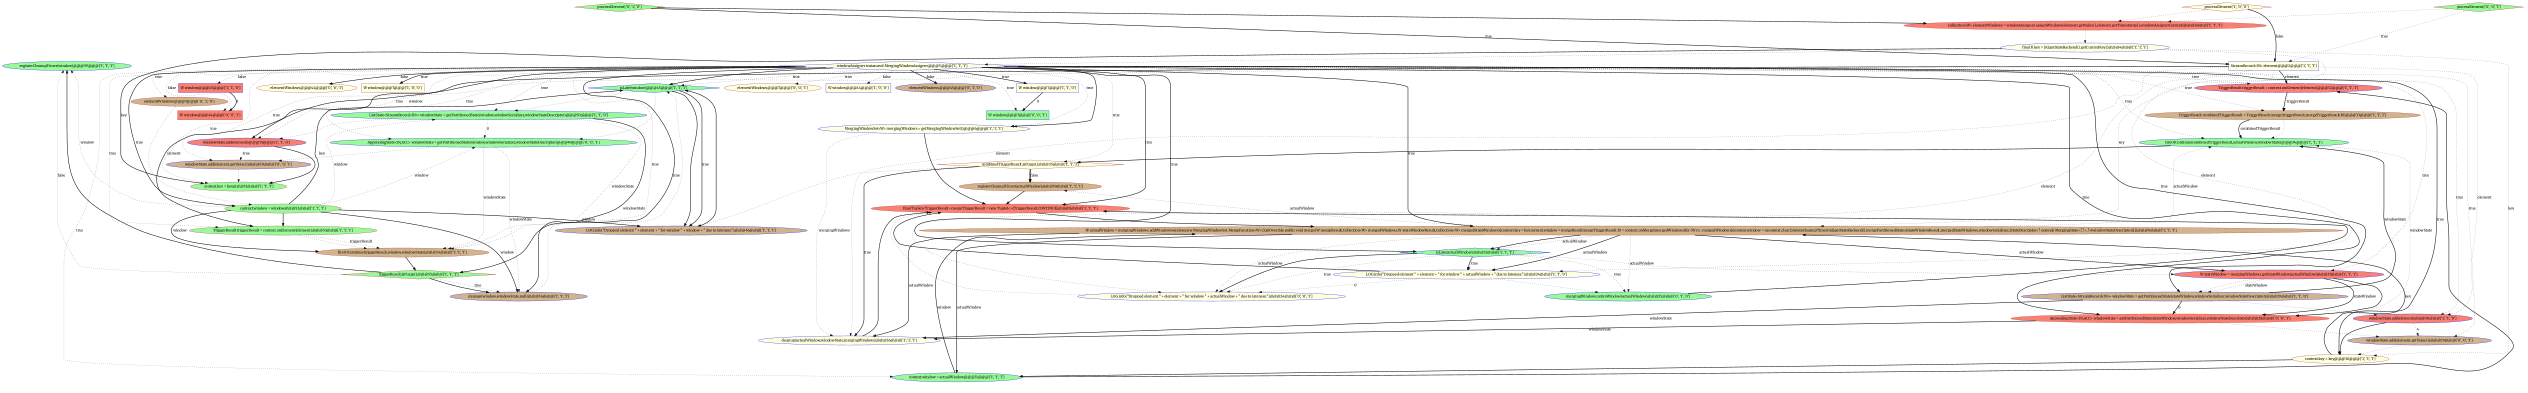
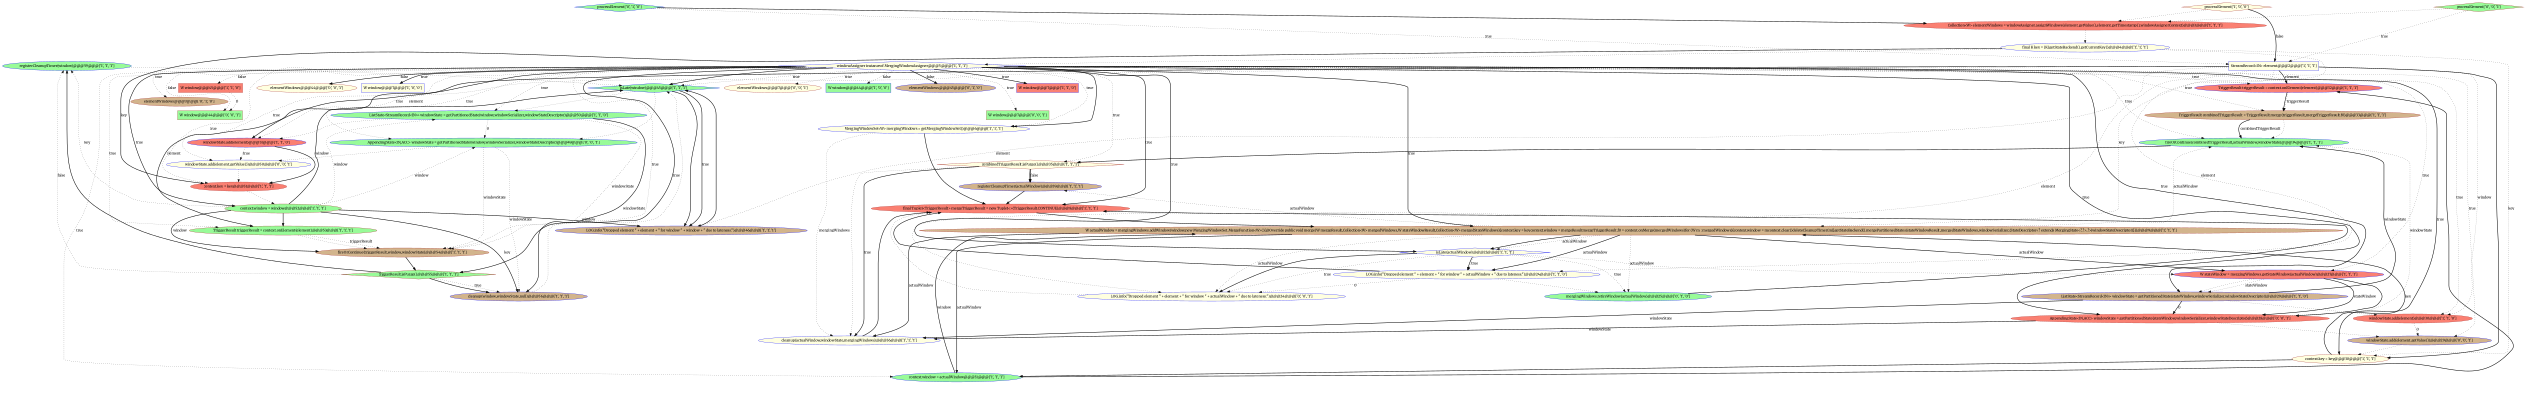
  digraph {
    fontname=Merriweather
    node [color=blue fillcolor=palegreen fontname=Merriweather shape=ellipse style=filled]
    edge [fontname=Merriweather style=dotted]
    n1 [label="registerCleanupTimer(window)@@@59@@@['1', '1', '1']"]
    n2 [label="isLate(window)@@@45@@@['1', '1', '1']" shape=diamond]
    n3 [fillcolor=tan label="LOG.info(\"Dropped element \" + element + \" for window \" + window + \" due to lateness.\")@@@46@@@['1', '1', '1']"]
    n4 [label="ListState<StreamRecord<IN>> windowState = getPartitionedState(window,windowSerializer,windowStateDescriptor)@@@50@@@['1', '1', '0']"]
    n5 [label="AppendingState<IN,ACC> windowState = getPartitionedState(window,windowSerializer,windowStateDescriptor)@@@49@@@['0', '0', '1']"]
    n6 [color=brown fillcolor=lightyellow label="combinedTriggerResult.isPurge()@@@35@@@['1', '1', '1']" shape=diamond]
-   n7 [color=brown fillcolor=tan label="registerCleanupTimer(actualWindow)@@@39@@@['1', '1', '1']"]
+   n7 [fillcolor=tan label="registerCleanupTimer(actualWindow)@@@39@@@['1', '1', '1']"]
    n8 [fillcolor=lightyellow label="cleanup(actualWindow,windowState,mergingWindows)@@@36@@@['1', '1', '1']"]
    n9 [color=brown fillcolor=salmon label="final Tuple1<TriggerResult> mergeTriggerResult = new Tuple1<>(TriggerResult.CONTINUE)@@@8@@@['1', '1', '1']"]
    n10 [color=brown label="triggerResult.isPurge()@@@55@@@['1', '1', '1']" shape=diamond]
    n11 [fillcolor=tan label="cleanup(window,windowState,null)@@@56@@@['1', '1', '1']"]
    n12 [color=brown label="context.window = window@@@52@@@['1', '1', '1']"]
    n13 [color=brown fillcolor=tan label="fireOrContinue(triggerResult,window,windowState)@@@54@@@['1', '1', '1']"]
    n14 [color=brown label="TriggerResult triggerResult = context.onElement(element)@@@53@@@['1', '1', '1']"]
    n15 [fillcolor=salmon label="windowState.add(element)@@@51@@@['1', '1', '0']"]
-   n16 [fillcolor=tan label="windowState.add(element.getValue())@@@50@@@['0', '0', '1']"]
+   n16 [fillcolor=lightyellow label="windowState.add(element.getValue())@@@50@@@['0', '0', '1']"]
    n17 [fillcolor=salmon label="TriggerResult triggerResult = context.onElement(element)@@@32@@@['1', '1', '1']"]
    n18 [color=brown fillcolor=tan label="TriggerResult combinedTriggerResult = TriggerResult.merge(triggerResult,mergeTriggerResult.f0)@@@33@@@['1', '1', '1']"]
    n19 [label="fireOrContinue(combinedTriggerResult,actualWindow,windowState)@@@34@@@['1', '1', '1']"]
    n20 [color=brown label="processElement['0', '0', '1']" shape=diamond]
    n21 [color=brown fillcolor=salmon label="Collection<W> elementWindows = windowAssigner.assignWindows(element.getValue(),element.getTimestamp(),windowAssignerContext)@@@3@@@['1', '1', '1']"]
    n22 [fillcolor=lightyellow label="StreamRecord<IN> element@@@2@@@['1', '1', '1']" shape=box]
    n23 [fillcolor=lightyellow label="final K key = (K)getStateBackend().getCurrentKey()@@@4@@@['1', '1', '1']"]
-   n24 [fillcolor=salmon label="windowState.add(element)@@@30@@@['1', '1', '0']"]
+   n24 [color=brown fillcolor=salmon label="windowState.add(element)@@@30@@@['1', '1', '0']"]
    n25 [fillcolor=lightyellow label="LOG.info(\"Dropped element \" + element + \" for window \" + actualWindow + \" due to lateness.\")@@@24@@@['1', '1', '0']"]
    n26 [fillcolor=lightyellow label="LOG.info(\"Dropped element \" + element + \" for window \" + actualWindow + \" due to lateness.\")@@@24@@@['0', '0', '1']"]
-   n27 [color=brown label="processElement['0', '1', '0']" shape=diamond]
+   n27 [label="processElement['0', '1', '0']" shape=diamond]
    n28 [color=brown fillcolor=lightyellow label="elementWindows@@@44@@@['0', '0', '1']"]
-   n29 [color=brown label="context.key = key@@@51@@@['1', '1', '1']"]
+   n29 [color=brown fillcolor=salmon label="context.key = key@@@51@@@['1', '1', '1']"]
    n30 [fillcolor=tan label="windowState.add(element.getValue())@@@29@@@['0', '0', '1']"]
    n31 [color=brown fillcolor=lightyellow label="context.key = key@@@30@@@['1', '1', '1']"]
    n32 [color=brown fillcolor=tan label="W actualWindow = mergingWindows.addWindow(window,new MergingWindowSet.MergeFunction<W>(){@Override public void merge(W mergeResult,Collection<W> mergedWindows,W stateWindowResult,Collection<W> mergedStateWindows){context.key = keycontext.window = mergeResultmergeTriggerResult.f0 = context.onMerge(mergedWindows)for (W m : mergedWindows){context.window = mcontext.clear()deleteCleanupTimer(m)}getStateBackend().mergePartitionedStates(stateWindowResult,mergedStateWindows,windowSerializer,(StateDescriptor<? extends MergingState<?,?>,?>)windowStateDescriptor)}})@@@9@@@['1', '1', '1']"]
    n33 [label="context.window = actualWindow@@@31@@@['1', '1', '1']"]
-   n34 [color=brown fillcolor=lightyellow label="W window@@@7@@@['1', '0', '0']" shape=box]
+   n34 [fillcolor=lightyellow label="W window@@@7@@@['1', '0', '0']" shape=box]
    n35 [color=brown fillcolor=salmon label="AppendingState<IN,ACC> windowState = getPartitionedState(stateWindow,windowSerializer,windowStateDescriptor)@@@28@@@['0', '0', '1']"]
-   n36 [fillcolor=salmon label="W window@@@45@@@['1', '1', '0']" shape=box]
-   n37 [color=brown fillcolor=salmon label="W window@@@44@@@['0', '0', '1']" shape=box]
+   n36 [color=brown fillcolor=salmon label="W window@@@45@@@['1', '1', '0']" shape=box]
+   n37 [color=brown label="W window@@@44@@@['0', '0', '1']" shape=box]
    n38 [label="mergingWindows.retireWindow(actualWindow)@@@25@@@['0', '1', '0']"]
    n39 [color=brown fillcolor=tan label="elementWindows@@@7@@@['0', '1', '0']"]
    n40 [fillcolor=tan label="ListState<StreamRecord<IN>> windowState = getPartitionedState(stateWindow,windowSerializer,windowStateDescriptor)@@@29@@@['1', '1', '0']"]
    n41 [color=brown fillcolor=lightyellow label="elementWindows@@@7@@@['0', '0', '1']"]
    n42 [fillcolor=salmon label="W stateWindow = mergingWindows.getStateWindow(actualWindow)@@@27@@@['1', '1', '1']"]
-   n43 [label="isLate(actualWindow)@@@23@@@['1', '1', '1']" shape=diamond]
+   n43 [fillcolor=lightyellow label="isLate(actualWindow)@@@23@@@['1', '1', '1']" shape=diamond]
    n44 [fillcolor=lightyellow label="windowAssigner instanceof MergingWindowAssigner@@@5@@@['1', '1', '1']" shape=diamond]
-   n45 [fillcolor=lightyellow label="W window@@@44@@@['1', '0', '0']" shape=box]
+   n45 [label="W window@@@44@@@['1', '0', '0']" shape=box]
    n46 [fillcolor=tan label="elementWindows@@@45@@@['0', '1', '0']"]
-   n47 [fillcolor=lightyellow label="W window@@@7@@@['1', '1', '0']" shape=box]
-   n48 [label="W window@@@7@@@['0', '0', '1']" shape=box]
+   n47 [fillcolor=salmon label="W window@@@7@@@['1', '1', '0']" shape=box]
+   n48 [color=brown label="W window@@@7@@@['0', '0', '1']" shape=box]
    n49 [fillcolor=lightyellow label="MergingWindowSet<W> mergingWindows = getMergingWindowSet()@@@6@@@['1', '1', '1']"]
    n50 [color=brown fillcolor=lightyellow label="processElement['1', '0', '0']" shape=diamond]
+   n1 -> n2
    n2 -> n3 [style=bold]
    n2 -> n3 [label=true style=bold]
    n2 -> n4
    n2 -> n5
    n3 -> n2 [style=bold]
    n4 -> n5 [label=0]
    n4 -> n11 [label=windowState style=bold]
    n4 -> n13 [label=windowState]
    n4 -> n15
    n5 -> n11 [label=windowState]
    n5 -> n13 [label=windowState]
    n5 -> n16
    n6 -> n7 [style=bold]
    n6 -> n7 [label=false style=bold]
    n6 -> n8
    n6 -> n8 [label=true style=bold]
    n7 -> n9 [style=bold]
    n8 -> n9 [style=bold]
    n9 -> n32 [style=bold]
    n10 -> n1 [label=false]
    n10 -> n1 [style=bold]
    n10 -> n11 [label=true]
    n10 -> n11 [style=bold]
    n11 -> n2
-   n12 -> n1 [label=window]
-   n12 -> n2 [label=key style=bold]
+   n12 -> n1 [label=key]
+   n12 -> n2 [label=window style=bold]
    n12 -> n3 [label=window style=bold]
    n12 -> n4 [label=window]
    n12 -> n5 [label=window]
-   n12 -> n11 [label=window style=bold]
+   n12 -> n11 [label=key style=bold]
    n12 -> n13 [label=window style=bold]
    n12 -> n14 [style=bold]
    n13 -> n10 [style=bold]
    n14 -> n13 [label=triggerResult]
    n14 -> n13
    n15 -> n16 [label=true]
    n15 -> n29 [style=bold]
    n16 -> n29
    n17 -> n18 [style=bold]
    n17 -> n18 [label=triggerResult]
    n18 -> n19
    n18 -> n19 [label=combinedTriggerResult style=bold]
    n19 -> n6 [style=bold]
    n20 -> n21
    n20 -> n22 [label=true]
    n21 -> n23
    n22 -> n3 [label=element]
    n22 -> n14 [label=element style=bold]
-   n22 -> n15 [label=window]
+   n22 -> n15 [label=element]
    n22 -> n17 [label=element style=bold]
-   n22 -> n24 [label=element]
+   n22 -> n24 [label=window]
    n22 -> n25 [label=element]
    n22 -> n26 [label=element]
    n23 -> n29 [label=key style=bold]
    n23 -> n31 [label=key]
    n23 -> n32 [label=key]
    n23 -> n44
-   n24 -> n30 [label=4]
-   n24 -> n31 [style=bold]
+   n24 -> n30 [label=0]
+   n22 -> n31 [style=bold]
    n25 -> n9 [style=bold]
    n25 -> n26 [label=0]
    n25 -> n38
    n26 -> n9
    n27 -> n21 [style=bold]
-   n27 -> n22 [label=true style=bold]
-   n39 -> n12
+   n27 -> n22 [label=true]
+   n29 -> n12
    n30 -> n31
    n31 -> n32 [label=key style=bold]
    n31 -> n33 [style=bold]
    n32 -> n7 [label=actualWindow]
    n32 -> n8 [label=actualWindow style=bold]
    n32 -> n19 [label=actualWindow]
    n32 -> n25 [label=actualWindow style=bold]
    n32 -> n26 [label=actualWindow]
    n32 -> n33 [label=actualWindow style=bold]
    n32 -> n38 [label=actualWindow]
    n32 -> n42 [label=actualWindow style=bold]
    n32 -> n43 [label=actualWindow]
    n32 -> n43 [style=bold]
    n33 -> n17 [style=bold]
    n33 -> n32 [label=window style=bold]
    n35 -> n8 [label=windowState style=bold]
    n35 -> n19 [label=windowState]
    n35 -> n30
-   n36 -> n37 [label=0 style=bold]
+   n36 -> n37 [label=0]
    n38 -> n9 [style=bold]
    n40 -> n8 [label=windowState style=bold]
    n40 -> n19 [label=windowState style=bold]
    n40 -> n24
    n40 -> n35 [label=0 style=bold]
    n42 -> n35 [style=bold]
    n42 -> n35 [label=stateWindow style=bold]
    n42 -> n40 [label=stateWindow]
    n42 -> n40
    n43 -> n25 [label=true]
    n43 -> n25 [style=bold]
    n43 -> n26 [style=bold]
    n43 -> n26 [label=true]
    n43 -> n38 [label=true]
    n43 -> n42
    n44 -> n2 [style=bold]
    n44 -> n2 [label=true]
    n44 -> n4 [label=true]
    n44 -> n5 [label=true]
    n44 -> n6 [label=true]
    n44 -> n9 [label=true style=bold]
    n44 -> n10 [label=true style=bold]
    n44 -> n12 [label=true style=bold]
    n44 -> n13 [label=true]
    n44 -> n14 [label=true]
    n44 -> n15 [label=true style=bold]
    n44 -> n16 [label=true]
    n44 -> n17 [label=true]
    n44 -> n18 [label=true]
    n44 -> n19 [label=true]
    n44 -> n24 [label=true]
    n44 -> n28 [label=false style=bold]
    n44 -> n29 [label=true]
    n44 -> n30 [label=true]
    n44 -> n31 [label=true style=bold]
    n44 -> n32 [label=true style=bold]
    n44 -> n33 [label=true]
    n44 -> n34 [label=true style=bold]
    n44 -> n35 [label=true style=bold]
    n44 -> n36 [label=false]
    n44 -> n37 [label=false]
    n44 -> n39 [label=true]
    n44 -> n40 [label=true style=bold]
    n44 -> n41 [label=true]
    n44 -> n42 [label=true]
    n44 -> n43 [label=true style=bold]
    n44 -> n45 [label=false]
    n44 -> n46 [label=false style=bold]
    n44 -> n47 [label=true style=bold]
    n44 -> n48 [label=true]
    n44 -> n49 [style=bold]
    n44 -> n49 [label=true]
-   n47 -> n48 [label=0 style=bold]
    n49 -> n8 [label=mergingWindows]
    n49 -> n9 [style=bold]
    n50 -> n21
    n50 -> n22 [label=false style=bold]
  }
